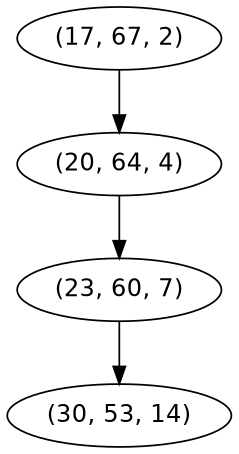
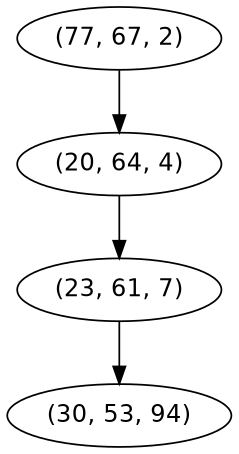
  digraph {
    fontname="DejaVu Sans"
    node [fontname="DejaVu Sans"]
    edge [fontname="DejaVu Sans"]
    n1 [label="(20, 64, 4)"]
-   "(17, 67, 2)"
-   "(23, 61, 7)" [label="(23, 60, 7)"]
-   "(30, 53, 14)"
+   "(17, 67, 2)" [label="(77, 67, 2)"]
+   "(23, 61, 7)"
+   "(30, 53, 14)" [label="(30, 53, 94)"]
    n1 -> "(23, 61, 7)"
    "(17, 67, 2)" -> n1
    "(23, 61, 7)" -> "(30, 53, 14)"
  }
